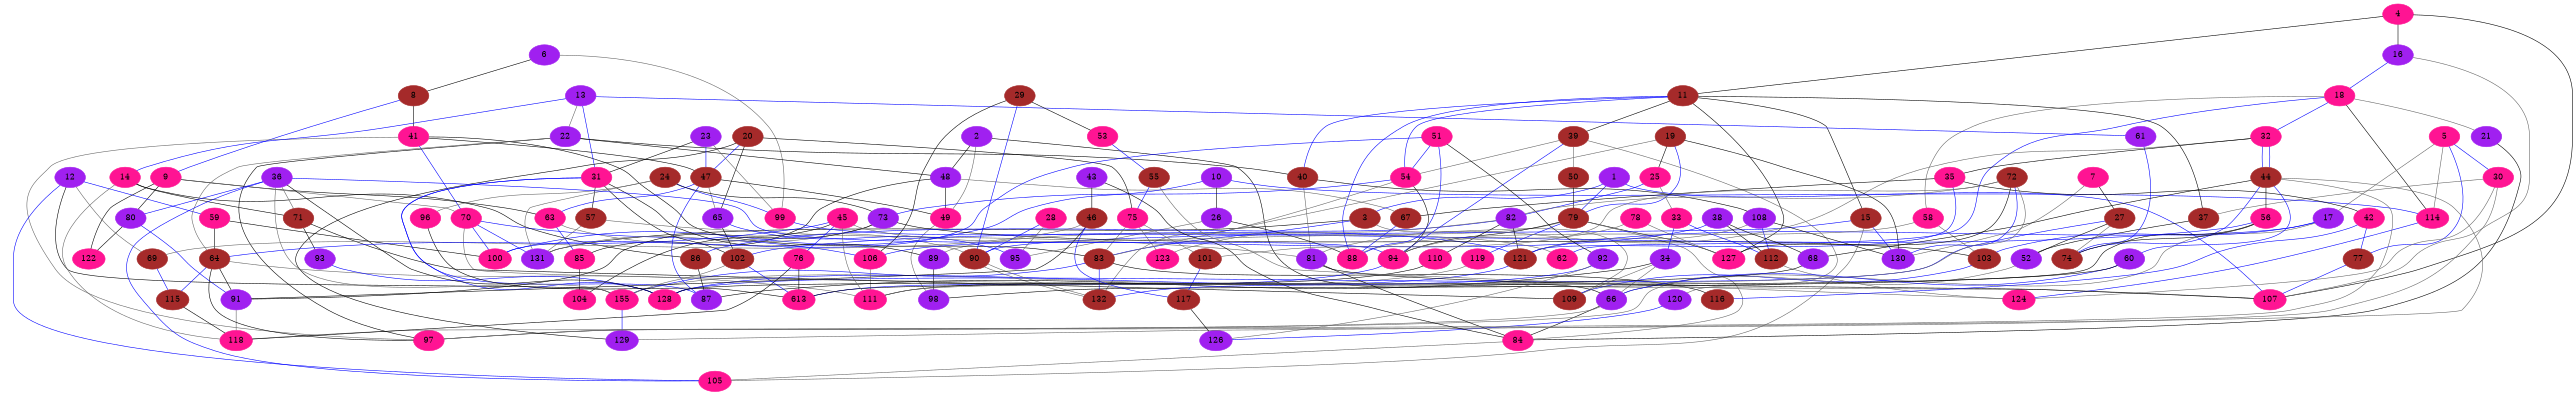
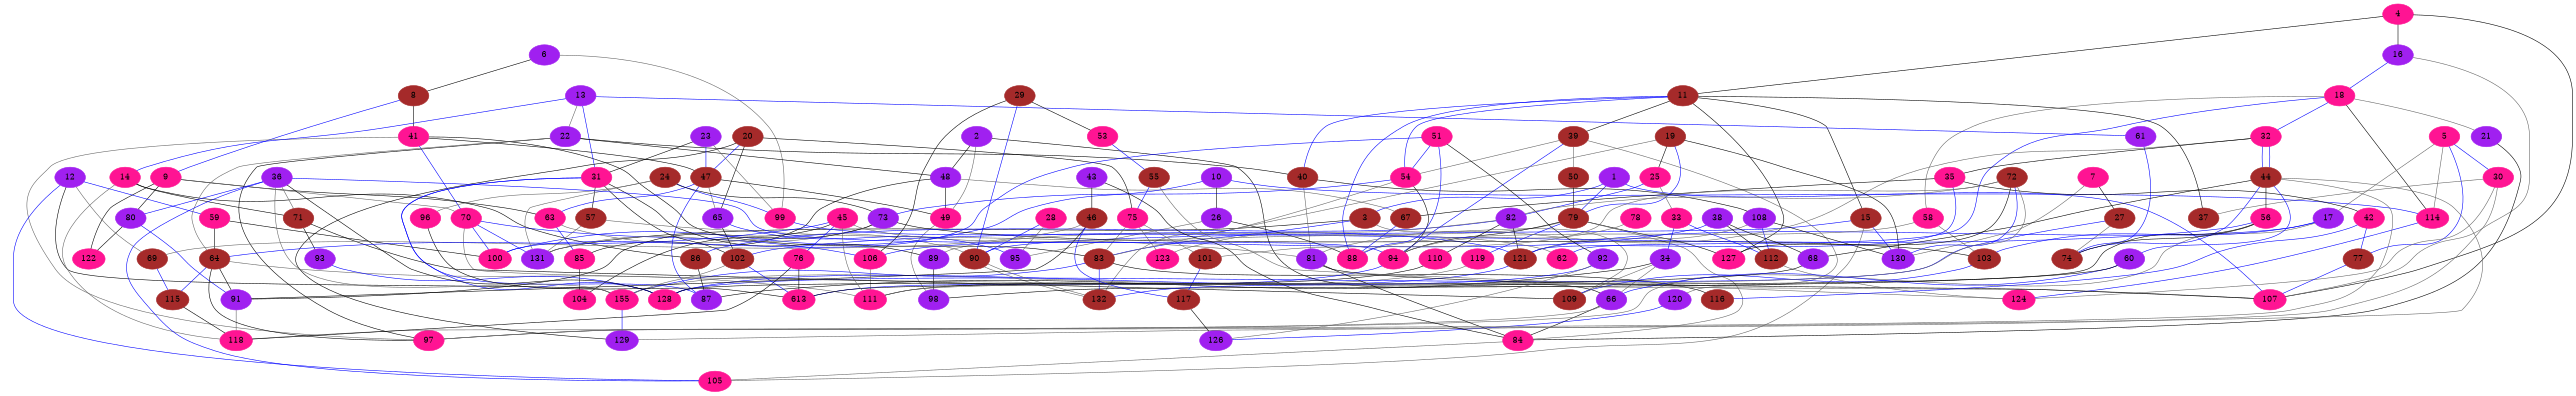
  graph {
    node [color=deeppink style=filled]
    edge [color=black]
    1 [color=purple]
    3 [color=brown]
    79 [color=brown]
    107
    83 [color=brown]
    109 [color=brown]
    131 [color=purple]
    127
    84
    89 [color=purple]
    94
    119
    2 [color=purple]
    48 [color=purple]
    49
    66 [color=purple]
    67 [color=brown]
    85
    98 [color=purple]
    97
    n21 [label=155]
    116 [color=brown]
    132 [color=brown]
    4
    11 [color=brown]
    16 [color=purple]
    15 [color=brown]
    37 [color=brown]
    39 [color=brown]
    40 [color=brown]
    54
    88
    18
    17 [color=purple]
    5
    30
    77 [color=brown]
    114
    118
    103 [color=brown]
    121 [color=brown]
    124
    6 [color=purple]
    8 [color=brown]
    99
    9
    41
    27 [color=brown]
    7
    130 [color=purple]
-   52 [color=purple]
    74 [color=brown]
    128
    63
    70
    80 [color=purple]
    122
    47 [color=brown]
    90 [color=brown]
    100
    106
    91 [color=purple]
    10 [color=purple]
    26 [color=purple]
    95 [color=purple]
    105
    50 [color=brown]
    120 [color=purple]
    81 [color=purple]
    108 [color=purple]
    73 [color=purple]
    12 [color=purple]
    59
    69 [color=brown]
    64 [color=brown]
    115 [color=brown]
    129 [color=purple]
    13 [color=purple]
    14
    22 [color=purple]
    31
    61 [color=purple]
    71 [color=brown]
    86 [color=brown]
    57 [color=brown]
    87 [color=purple]
    102 [color=brown]
    93 [color=purple]
    21 [color=purple]
    32
    58
    62
    35
    44 [color=brown]
    19 [color=brown]
    25
    33
    82 [color=purple]
    20 [color=brown]
    65 [color=purple]
    75
    101 [color=brown]
    123
    111
    23 [color=purple]
    24 [color=brown]
    96
    104
    n109 [label=613]
    34 [color=purple]
    112 [color=brown]
    110
    28
    29 [color=brown]
    53
    55 [color=brown]
    42
    68 [color=purple]
    56
    60 [color=purple]
    36 [color=purple]
    38 [color=purple]
    126 [color=purple]
    43 [color=purple]
    46 [color=brown]
    117 [color=brown]
    45
    76
    51
    92 [color=purple]
    72 [color=brown]
    78
    1 -- 3 [color=blue]
    1 -- 79 [color=blue]
    1 -- 107 [color=blue]
    3 -- 83 [color=blue]
    3 -- 109 [color=gray40]
    3 -- 131
    79 -- 127
    79 -- 84 [color=gray40]
    79 -- 89 [color=gray40]
    79 -- 94
    79 -- 119 [color=blue]
    83 -- n21 [color=blue]
    83 -- 116
    83 -- 132 [color=blue]
    84 -- 105 [color=gray40]
    89 -- 98
    94 -- n109 [color=blue]
    119 -- n21 [color=gray40]
    2 -- 48
    2 -- 49 [color=gray40]
    2 -- 66
    48 -- 49
    48 -- 67 [color=gray40]
    48 -- 85
    49 -- 98 [color=gray40]
    66 -- 84
    66 -- 97 [color=gray40]
    67 -- 88 [color=blue]
    85 -- 104
    n21 -- 129 [color=blue]
    4 -- 107
    4 -- 11
    4 -- 16
    11 -- 127
    11 -- 15
    11 -- 37
    11 -- 39
    11 -- 40 [color=blue]
    11 -- 54 [color=blue]
    11 -- 88 [color=blue]
    16 -- 107 [color=gray40]
    16 -- 18 [color=blue]
    15 -- 130 [color=blue]
    15 -- 90 [color=blue]
    15 -- 105 [color=gray40]
-   37 -- 52
    39 -- 94 [color=blue]
    39 -- 54 [color=gray40]
    39 -- 50 [color=gray40]
    39 -- 120 [color=gray40]
    40 -- 81 [color=gray40]
    40 -- 108
    54 -- 94
    54 -- 132 [color=gray40]
    54 -- 73 [color=blue]
    18 -- 114
    18 -- 21 [color=gray40]
    18 -- 32 [color=blue]
    18 -- 58 [color=gray40]
    18 -- 62 [color=blue]
    17 -- 118 [color=gray40]
    17 -- 103 [color=blue]
    17 -- 121 [color=blue]
    5 -- 17 [color=gray40]
    5 -- 30 [color=blue]
    5 -- 77 [color=blue]
    5 -- 114 [color=gray40]
    30 -- 97 [color=gray40]
    30 -- 37 [color=gray40]
    30 -- 124 [color=gray40]
    77 -- 107 [color=blue]
    114 -- 124 [color=blue]
    103 -- 109 [color=blue]
    121 -- 128 [color=blue]
    6 -- 8
    6 -- 99 [color=gray40]
    8 -- 9 [color=blue]
    8 -- 41
    99 -- 121 [color=blue]
    9 -- 63
    9 -- 70 [color=gray40]
    9 -- 80
    9 -- 122
    41 -- 83
    41 -- 97 [color=gray40]
    41 -- 70 [color=blue]
    41 -- 47
-   27 -- 52
    27 -- 74 [color=gray40]
    27 -- 128 [color=blue]
    7 -- 27
    7 -- 130 [color=gray40]
-   52 -- 66 [color=gray40]
    63 -- 85 [color=blue]
    63 -- 90 [color=gray40]
    70 -- 107 [color=gray40]
    70 -- 131 [color=blue]
    70 -- 100 [color=blue]
    70 -- 106 [color=blue]
    80 -- 122
    80 -- 91 [color=blue]
    47 -- 49
    47 -- 63 [color=blue]
    47 -- 87 [color=blue]
    47 -- 65 [color=gray40]
    90 -- 132 [color=gray40]
    90 -- 132 [color=gray40]
    106 -- 111 [color=gray40]
    91 -- 118 [color=gray40]
    10 -- 114 [color=blue]
    10 -- 100 [color=blue]
    10 -- 26
    26 -- 88
    26 -- 95 [color=gray40]
    50 -- 79
    120 -- 126 [color=blue]
    81 -- 107
    81 -- 84
    108 -- 121 [color=gray40]
    108 -- 130
    108 -- 112 [color=blue]
    73 -- 131 [color=gray40]
    73 -- 103
    73 -- 104
    12 -- n21
    12 -- 105 [color=blue]
    12 -- 59 [color=blue]
    12 -- 69 [color=gray40]
    59 -- 100
    59 -- 64
    69 -- 115 [color=blue]
    64 -- 97
    64 -- 91
    64 -- 115 [color=blue]
    64 -- 111 [color=gray40]
    115 -- 118
    13 -- 14 [color=blue]
    13 -- 22 [color=gray40]
    13 -- 31 [color=blue]
    13 -- 61 [color=blue]
    14 -- 118 [color=gray40]
    14 -- 71
    14 -- 86
    22 -- 48
    22 -- 97
    22 -- 40
    22 -- 64 [color=gray40]
    31 -- 89
    31 -- 128 [color=blue]
    31 -- 57
    31 -- 87 [color=blue]
    31 -- 102
    61 -- 74 [color=blue]
    71 -- 109
    71 -- 93
    86 -- 87
    57 -- 131 [color=gray40]
    57 -- 81 [color=gray40]
    102 -- n21 [color=gray40]
    102 -- n109 [color=blue]
    93 -- 128 [color=blue]
    21 -- 84
    32 -- 81 [color=gray40]
    32 -- 35
    32 -- 44 [color=blue]
    32 -- 44 [color=blue]
    58 -- 88 [color=gray40]
    58 -- 103 [color=gray40]
    35 -- 67
    35 -- 121 [color=blue]
    35 -- 42
    44 -- 97 [color=gray40]
    44 -- 74 [color=blue]
    44 -- 129 [color=gray40]
    44 -- 68
    44 -- 56
    44 -- 60 [color=blue]
    19 -- 79 [color=blue]
    19 -- 83 [color=gray40]
    19 -- 130
    19 -- 25
    25 -- 33 [color=gray40]
    25 -- 82 [color=blue]
    33 -- 34 [color=blue]
    33 -- 112 [color=blue]
    82 -- 121
    82 -- 86 [color=blue]
    82 -- 123 [color=gray40]
    82 -- 110
    20 -- 47 [color=blue]
    20 -- 129
    20 -- 65
    20 -- 75
    65 -- 95 [color=blue]
    65 -- 102
    75 -- 83 [color=gray40]
    75 -- 101 [color=gray40]
    75 -- 123 [color=gray40]
    101 -- 117 [color=blue]
    23 -- 99 [color=gray40]
    23 -- 47 [color=blue]
    23 -- 31
    24 -- 131 [color=gray40]
    24 -- 99 [color=blue]
    24 -- 73
    24 -- 96 [color=gray40]
    96 -- n109
    34 -- 109 [color=gray40]
    34 -- 66 [color=gray40]
    34 -- 87
    112 -- 124 [color=gray40]
    110 -- 111
    28 -- 90 [color=blue]
    28 -- 95 [color=gray40]
    29 -- 90 [color=blue]
    29 -- 106
    29 -- 53
    53 -- 55 [color=blue]
    55 -- 124 [color=gray40]
    55 -- 75 [color=blue]
    42 -- 116 [color=blue]
    42 -- 77 [color=blue]
    68 -- n109
    56 -- 74
    56 -- 128
    56 -- 102 [color=blue]
    60 -- 66 [color=blue]
    60 -- 98
    36 -- 94 [color=blue]
    36 -- n21 [color=gray40]
    36 -- 128
    36 -- 80 [color=blue]
    36 -- 105 [color=blue]
    36 -- 71 [color=gray40]
    38 -- 106 [color=blue]
    38 -- 112
    38 -- 68
    43 -- 84
    43 -- 46
    46 -- 91
    46 -- 69 [color=gray40]
    46 -- 117 [color=blue]
    117 -- 126
    45 -- 91
    45 -- 64 [color=blue]
    45 -- 62 [color=gray40]
    45 -- 111 [color=gray40]
    45 -- 76 [color=blue]
    76 -- 118
    76 -- n109
    51 -- 54 [color=blue]
    51 -- 88 [color=blue]
    51 -- 100 [color=blue]
    51 -- 92
    92 -- 132 [color=blue]
    92 -- 126 [color=gray40]
    72 -- 127
    72 -- 130 [color=blue]
    72 -- 82 [color=gray40]
    72 -- 101 [color=gray40]
    72 -- 111 [color=gray40]
-   78 -- 127 [color=gray40]
    78 -- 94 [color=gray40]
  }
